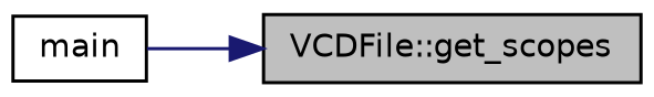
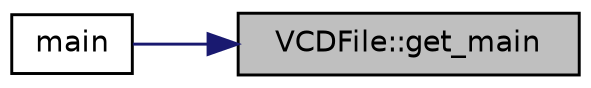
  digraph {
    rankdir=RL
    node [color=black fontname=Helvetica fontsize=10 shape=record style=filled]
-   n1 [fillcolor=grey75 fontcolor=black height=0.2 label="VCDFile::get_scopes" width=0.4]
+   n1 [fillcolor=grey75 fontcolor=black height=0.2 label="VCDFile::get_main" width=0.4]
    n2 [fillcolor=white height=0.2 label=main width=0.4]
    n1 -> n2 [color=midnightblue dir=back fontname=Helvetica fontsize=10 labelfontname=Helvetica labelfontsize=10 style=solid]
  }
